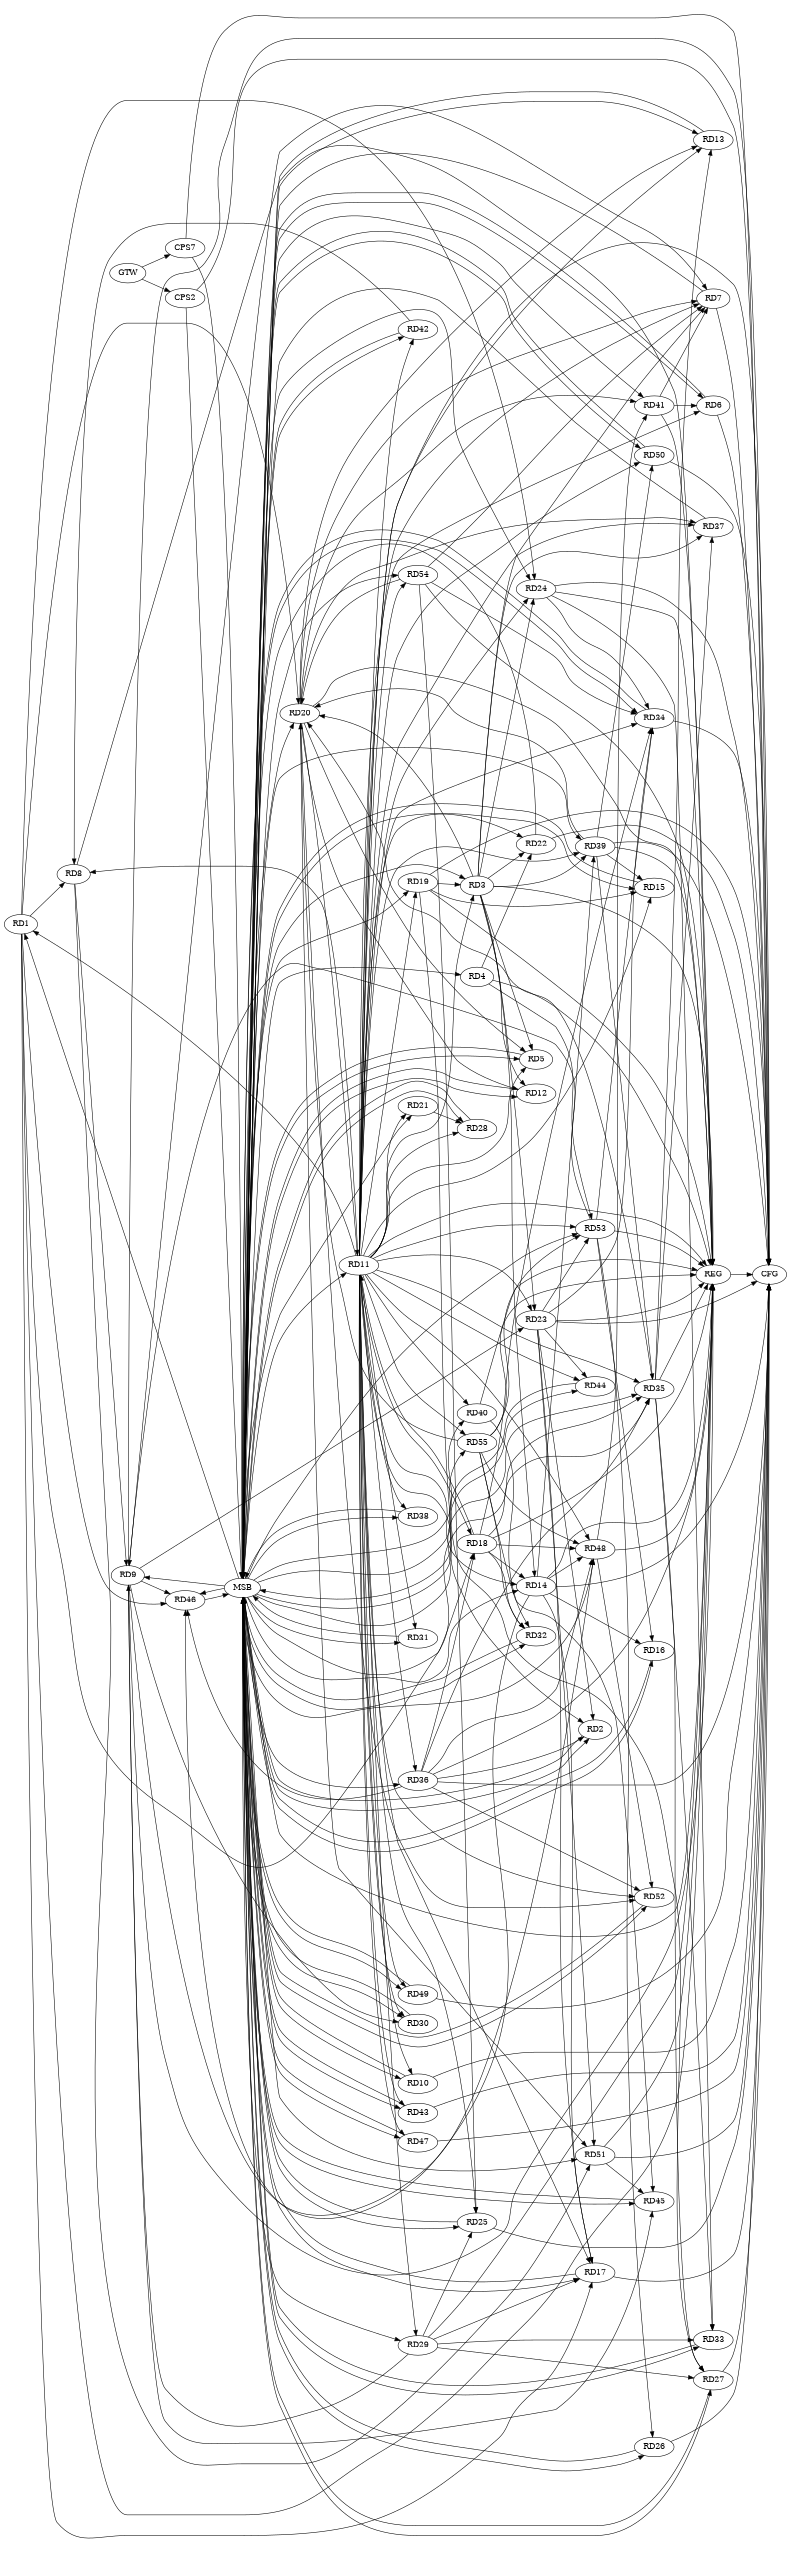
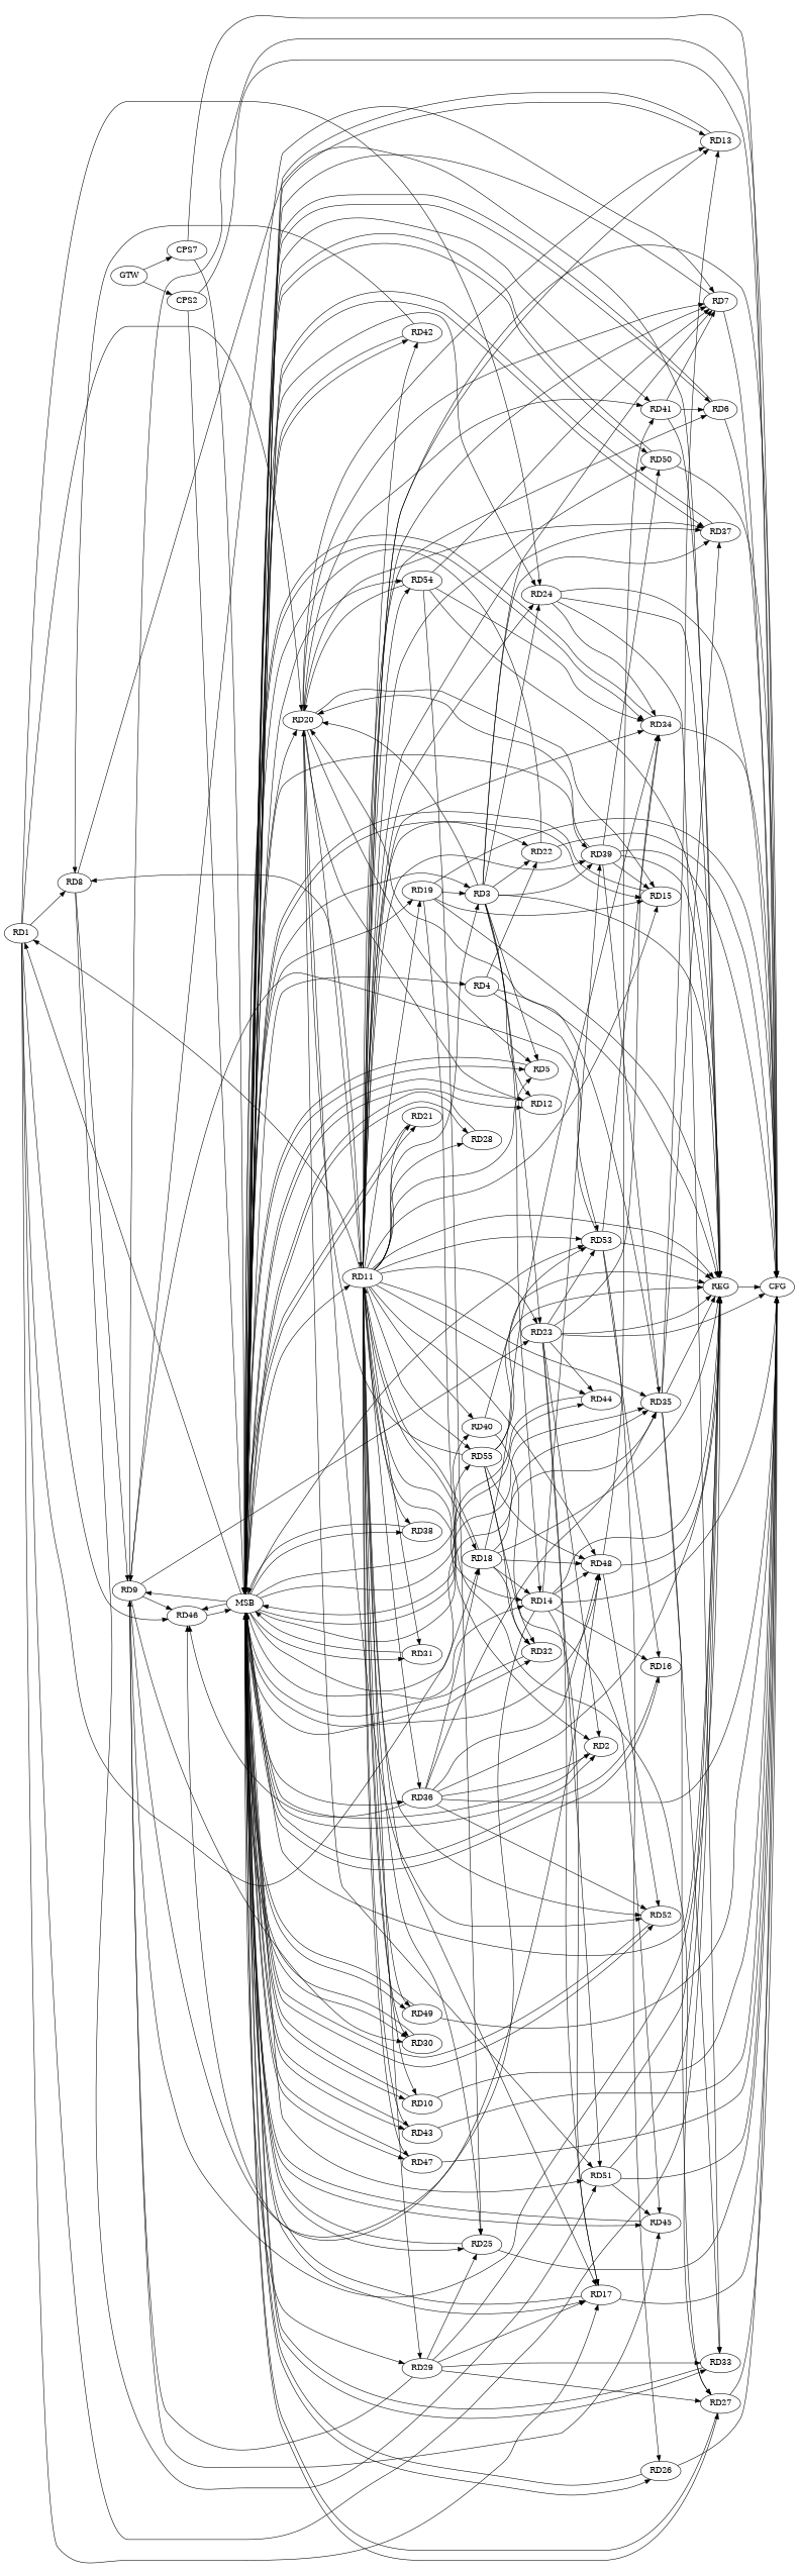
  strict digraph {
    rankdir=LR
    n1 [label=RD1]
    n2 [label=RD8]
    n3 [label=RD17]
    n4 [label=RD20]
    n5 [label=RD24]
    n6 [label=RD35]
    n7 [label=RD46]
    n8 [label=REG]
    n9 [label=RD9]
    n10 [label=RD51]
    n11 [label=MSB]
    n12 [label=CFG]
    n13 [label=RD5]
    n14 [label=RD7]
    n15 [label=RD12]
    n16 [label=RD37]
    n17 [label=RD11]
    n18 [label=RD13]
    n19 [label=RD52]
    n20 [label=RD41]
    n21 [label=RD34]
    n22 [label=RD33]
    n23 [label=RD27]
    n24 [label=RD2]
    n25 [label=RD3]
    n26 [label=RD14]
    n27 [label=RD39]
    n28 [label=RD4]
    n29 [label=RD53]
    n30 [label=RD6]
    n31 [label=RD30]
    n32 [label=RD45]
    n33 [label=RD48]
    n34 [label=RD10]
    n35 [label=RD15]
    n36 [label=RD18]
    n37 [label=RD19]
    n38 [label=RD21]
    n39 [label=RD25]
    n40 [label=RD28]
    n41 [label=RD29]
    n42 [label=RD31]
    n43 [label=RD36]
    n44 [label=RD38]
    n45 [label=RD40]
    n46 [label=RD42]
    n47 [label=RD43]
    n48 [label=RD44]
    n49 [label=RD47]
    n50 [label=RD49]
    n51 [label=RD50]
    n52 [label=RD54]
    n53 [label=RD55]
    n54 [label=RD16]
    n55 [label=RD32]
    n56 [label=RD26]
    n57 [label=RD22]
    n58 [label=RD23]
    n59 [label=CPS7]
    n60 [label=CPS2]
    n61 [label=GTW]
    n1 -> n2
    n1 -> n3
    n1 -> n4
    n1 -> n5
    n1 -> n6
    n1 -> n7
    n1 -> n8
    n2 -> n8
    n2 -> n9
    n2 -> n10
    n3 -> n11
    n3 -> n12
-   n4 -> n8
+   n4 -> n35
    n4 -> n10
    n4 -> n13
    n4 -> n14
    n4 -> n15
    n4 -> n16
    n4 -> n17
    n4 -> n18
    n4 -> n19
    n4 -> n20
    n5 -> n8
    n5 -> n12
    n5 -> n21
    n5 -> n22
    n6 -> n4
    n6 -> n8
    n6 -> n16
    n6 -> n18
    n6 -> n22
    n6 -> n23
    n7 -> n11
    n8 -> n12
    n9 -> n7
    n9 -> n8
    n9 -> n12
    n9 -> n14
    n9 -> n31
    n9 -> n32
    n9 -> n33
    n9 -> n58
    n10 -> n8
    n10 -> n12
    n10 -> n32
    n11 -> n1
    n11 -> n3
    n11 -> n4
    n11 -> n5
    n11 -> n6
    n11 -> n7
    n11 -> n8
    n11 -> n9
    n11 -> n10
    n11 -> n13
    n11 -> n15
+   n11 -> n16
    n11 -> n17
    n11 -> n18
    n11 -> n19
    n11 -> n20
    n11 -> n21
    n11 -> n22
    n11 -> n23
    n11 -> n24
    n11 -> n25
    n11 -> n26
    n11 -> n27
    n11 -> n28
    n11 -> n29
    n11 -> n30
    n11 -> n31
    n11 -> n32
    n11 -> n33
    n11 -> n34
    n11 -> n35
    n11 -> n36
    n11 -> n37
    n11 -> n38
    n11 -> n39
    n11 -> n40
    n11 -> n41
    n11 -> n42
    n11 -> n43
    n11 -> n44
    n11 -> n45
    n11 -> n46
    n11 -> n47
    n11 -> n48
    n11 -> n49
    n11 -> n50
    n11 -> n51
    n11 -> n52
    n11 -> n53
    n11 -> n54
    n11 -> n55
    n11 -> n56
    n13 -> n11
    n14 -> n11
    n14 -> n12
    n15 -> n11
    n16 -> n11
    n17 -> n1
    n17 -> n2
    n17 -> n3
    n17 -> n5
    n17 -> n6
    n17 -> n8
    n17 -> n12
    n17 -> n13
    n17 -> n14
    n17 -> n16
    n17 -> n18
    n17 -> n19
    n17 -> n21
    n17 -> n24
    n17 -> n25
    n17 -> n26
    n17 -> n27
    n17 -> n29
    n17 -> n30
    n17 -> n31
    n17 -> n33
    n17 -> n34
    n17 -> n35
    n17 -> n36
    n17 -> n37
    n17 -> n38
    n17 -> n39
    n17 -> n40
    n17 -> n41
    n17 -> n42
    n17 -> n43
    n17 -> n44
    n17 -> n45
    n17 -> n46
    n17 -> n47
    n17 -> n48
    n17 -> n49
    n17 -> n50
    n17 -> n51
    n17 -> n52
    n17 -> n53
    n17 -> n57
    n17 -> n58
    n18 -> n11
    n19 -> n11
    n20 -> n8
    n20 -> n14
    n20 -> n30
    n21 -> n11
    n21 -> n12
    n22 -> n11
    n23 -> n11
    n23 -> n12
    n24 -> n11
    n25 -> n4
    n25 -> n5
    n25 -> n8
    n25 -> n13
    n25 -> n14
    n25 -> n15
    n25 -> n16
    n25 -> n26
    n25 -> n27
    n25 -> n57
    n25 -> n58
    n26 -> n3
    n26 -> n7
    n26 -> n8
    n26 -> n12
    n26 -> n27
    n26 -> n33
    n26 -> n54
    n27 -> n4
    n27 -> n6
    n27 -> n8
    n27 -> n12
    n27 -> n35
    n27 -> n51
    n28 -> n8
    n28 -> n29
    n28 -> n57
    n29 -> n8
    n29 -> n9
    n29 -> n21
    n29 -> n54
    n29 -> n56
    n30 -> n11
    n30 -> n12
    n31 -> n11
    n32 -> n11
    n33 -> n8
    n33 -> n19
    n33 -> n20
    n34 -> n11
    n34 -> n12
    n35 -> n11
    n36 -> n6
    n36 -> n8
    n36 -> n17
    n36 -> n21
    n36 -> n26
    n36 -> n33
    n36 -> n55
    n37 -> n8
    n37 -> n12
    n37 -> n23
    n37 -> n25
    n37 -> n35
-   n38 -> n40
+   n38 -> n11
    n39 -> n11
    n39 -> n12
    n40 -> n11
    n41 -> n3
    n41 -> n8
    n41 -> n9
    n41 -> n22
    n41 -> n23
    n41 -> n39
    n42 -> n11
    n43 -> n6
    n43 -> n7
    n43 -> n8
    n43 -> n12
    n43 -> n19
    n43 -> n24
    n43 -> n33
    n43 -> n36
    n44 -> n11
    n45 -> n8
    n45 -> n55
    n46 -> n2
    n46 -> n11
    n47 -> n11
    n47 -> n12
    n48 -> n11
    n49 -> n11
    n49 -> n12
    n50 -> n11
    n50 -> n12
    n51 -> n11
    n51 -> n12
    n52 -> n4
    n52 -> n8
    n52 -> n14
    n52 -> n21
    n52 -> n39
    n53 -> n4
    n53 -> n8
    n53 -> n29
    n53 -> n32
    n53 -> n33
    n53 -> n55
    n54 -> n11
    n55 -> n11
    n56 -> n11
    n56 -> n12
    n57 -> n11
    n57 -> n12
    n58 -> n3
    n58 -> n8
    n58 -> n10
    n58 -> n12
    n58 -> n21
    n58 -> n24
    n58 -> n29
    n58 -> n48
    n59 -> n11
    n59 -> n12
    n60 -> n11
    n60 -> n12
    n61 -> n59
    n61 -> n60
  }
